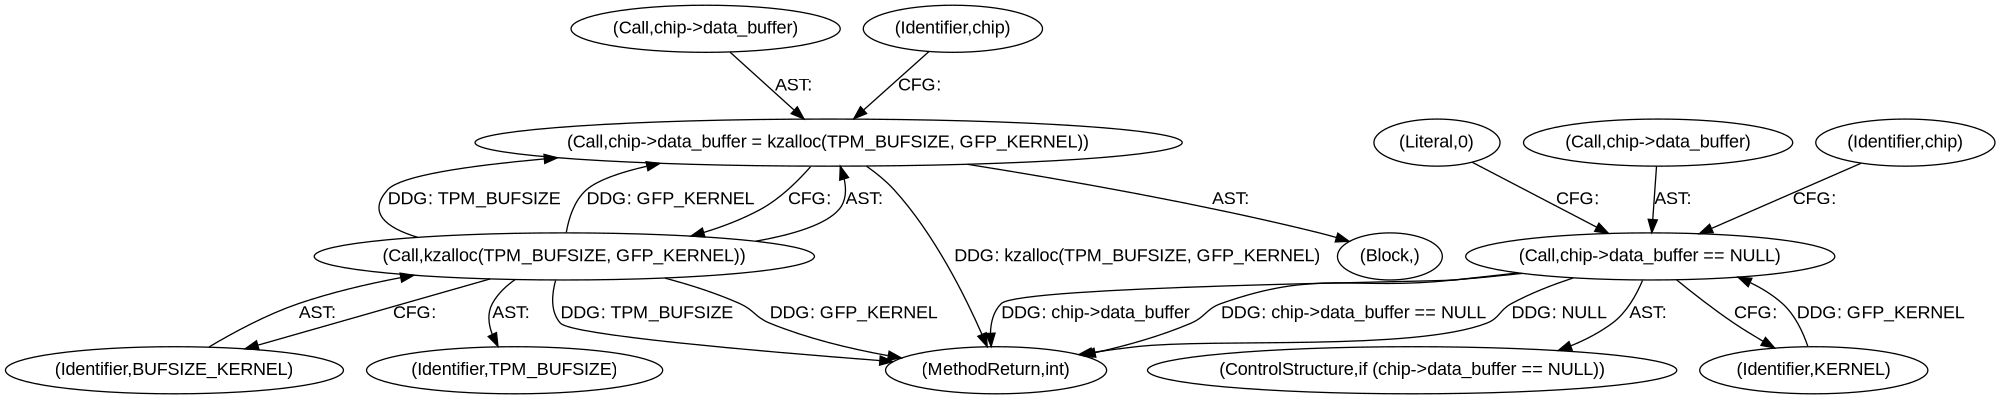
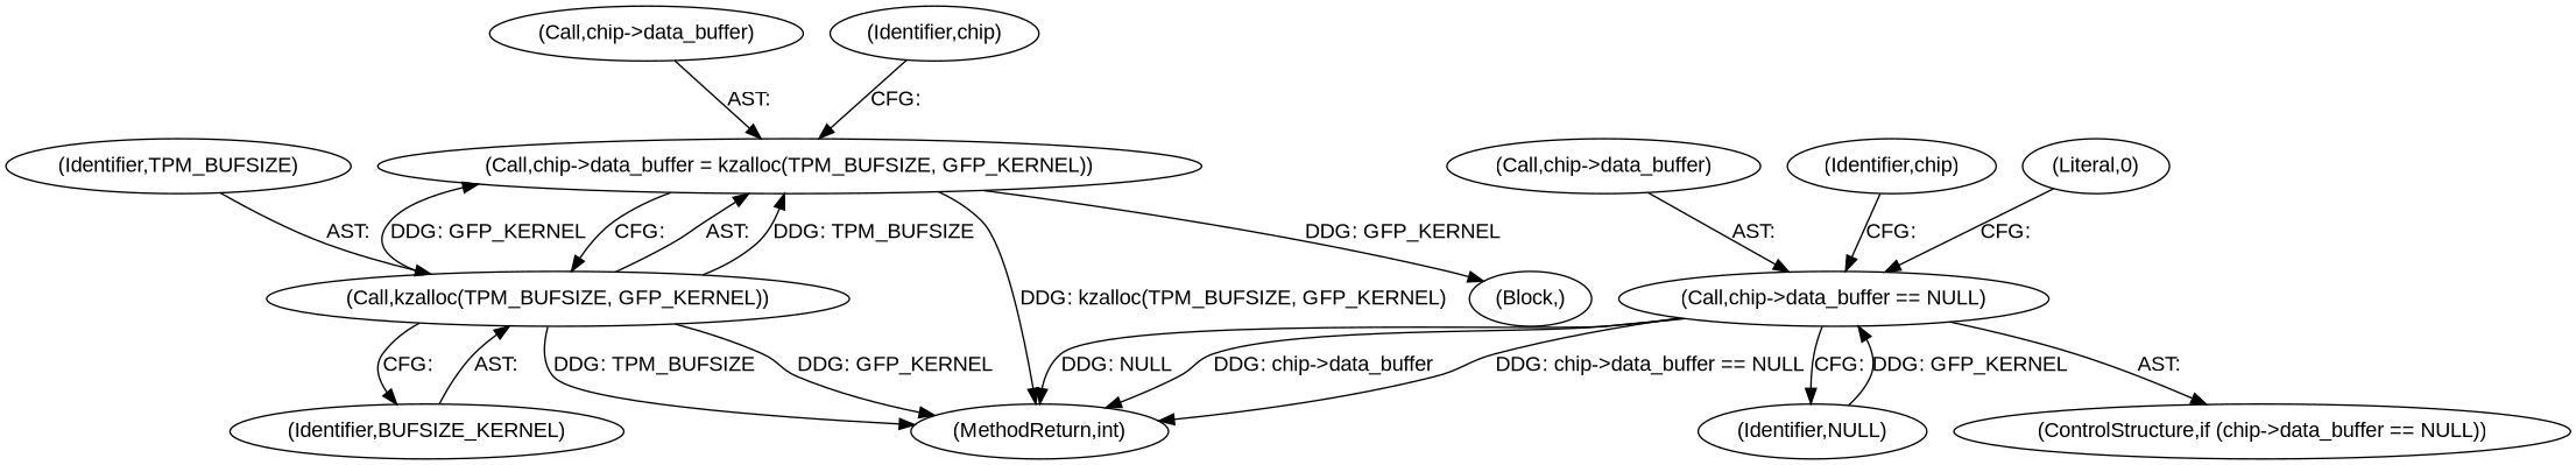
  digraph {
    fontname="Liberation Sans"
    node [fontname="Liberation Sans"]
    edge [fontname="Liberation Sans"]
    n1 [label="(Call,chip->data_buffer = kzalloc(TPM_BUFSIZE, GFP_KERNEL))"]
    n2 [label="(Call,kzalloc(TPM_BUFSIZE, GFP_KERNEL))"]
    n3 [label="(MethodReturn,int)"]
    n4 [label="(Block,)"]
    n5 [label="(Identifier,BUFSIZE_KERNEL)"]
    n6 [label="(Call,chip->data_buffer == NULL)"]
    n7 [label="(ControlStructure,if (chip->data_buffer == NULL))"]
-   n8 [label="(Identifier,KERNEL)"]
+   n8 [label="(Identifier,NULL)"]
    n9 [label="(Literal,0)"]
    n10 [label="(Call,chip->data_buffer)"]
    n11 [label="(Identifier,chip)"]
    n12 [label="(Call,chip->data_buffer)"]
    n13 [label="(Identifier,chip)"]
    n14 [label="(Identifier,TPM_BUFSIZE)"]
    n1 -> n2 [label="CFG: "]
    n1 -> n3 [label="DDG: kzalloc(TPM_BUFSIZE, GFP_KERNEL)"]
-   n1 -> n4 [label="AST: "]
+   n1 -> n4 [label="DDG: GFP_KERNEL"]
    n2 -> n1 [label="AST: "]
    n2 -> n1 [label="DDG: TPM_BUFSIZE"]
    n2 -> n1 [label="DDG: GFP_KERNEL"]
    n2 -> n3 [label="DDG: GFP_KERNEL"]
    n2 -> n3 [label="DDG: TPM_BUFSIZE"]
    n2 -> n5 [label="CFG: "]
    n5 -> n2 [label="AST: "]
    n6 -> n3 [label="DDG: chip->data_buffer"]
    n6 -> n3 [label="DDG: chip->data_buffer == NULL"]
    n6 -> n3 [label="DDG: NULL"]
    n6 -> n7 [label="AST: "]
    n6 -> n8 [label="CFG: "]
    n8 -> n6 [label="DDG: GFP_KERNEL"]
    n9 -> n6 [label="CFG: "]
    n10 -> n6 [label="AST: "]
    n11 -> n6 [label="CFG: "]
    n12 -> n1 [label="AST: "]
    n13 -> n1 [label="CFG: "]
-   n2 -> n14 [label="AST: "]
+   n14 -> n2 [label="AST: "]
  }
